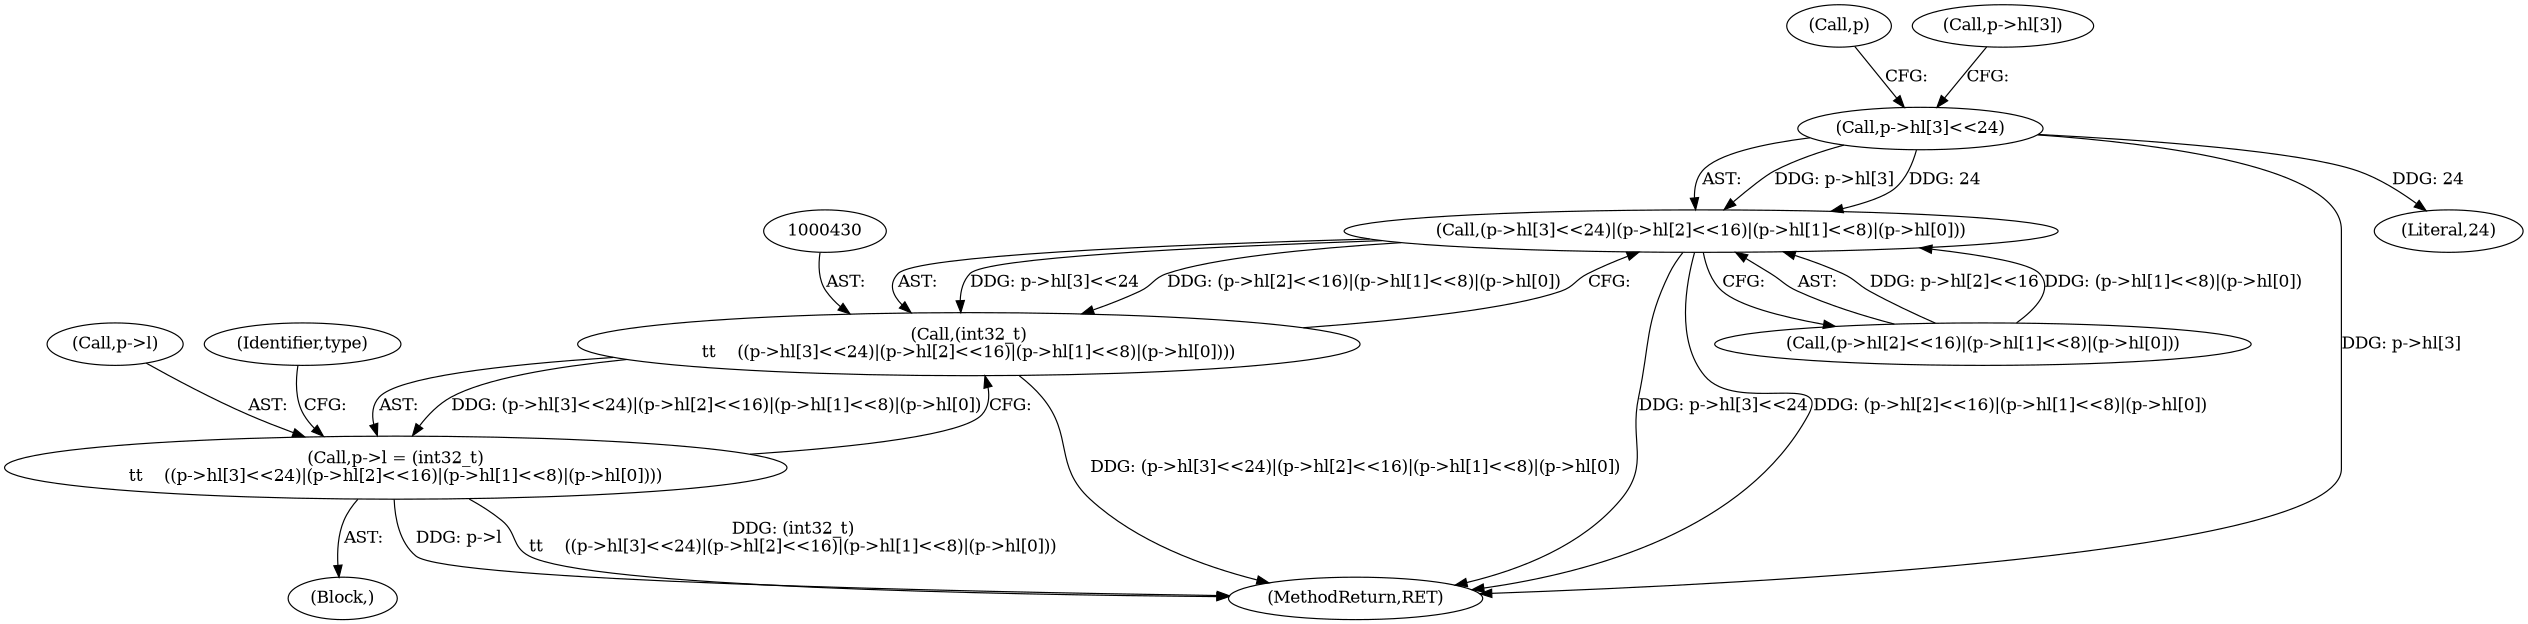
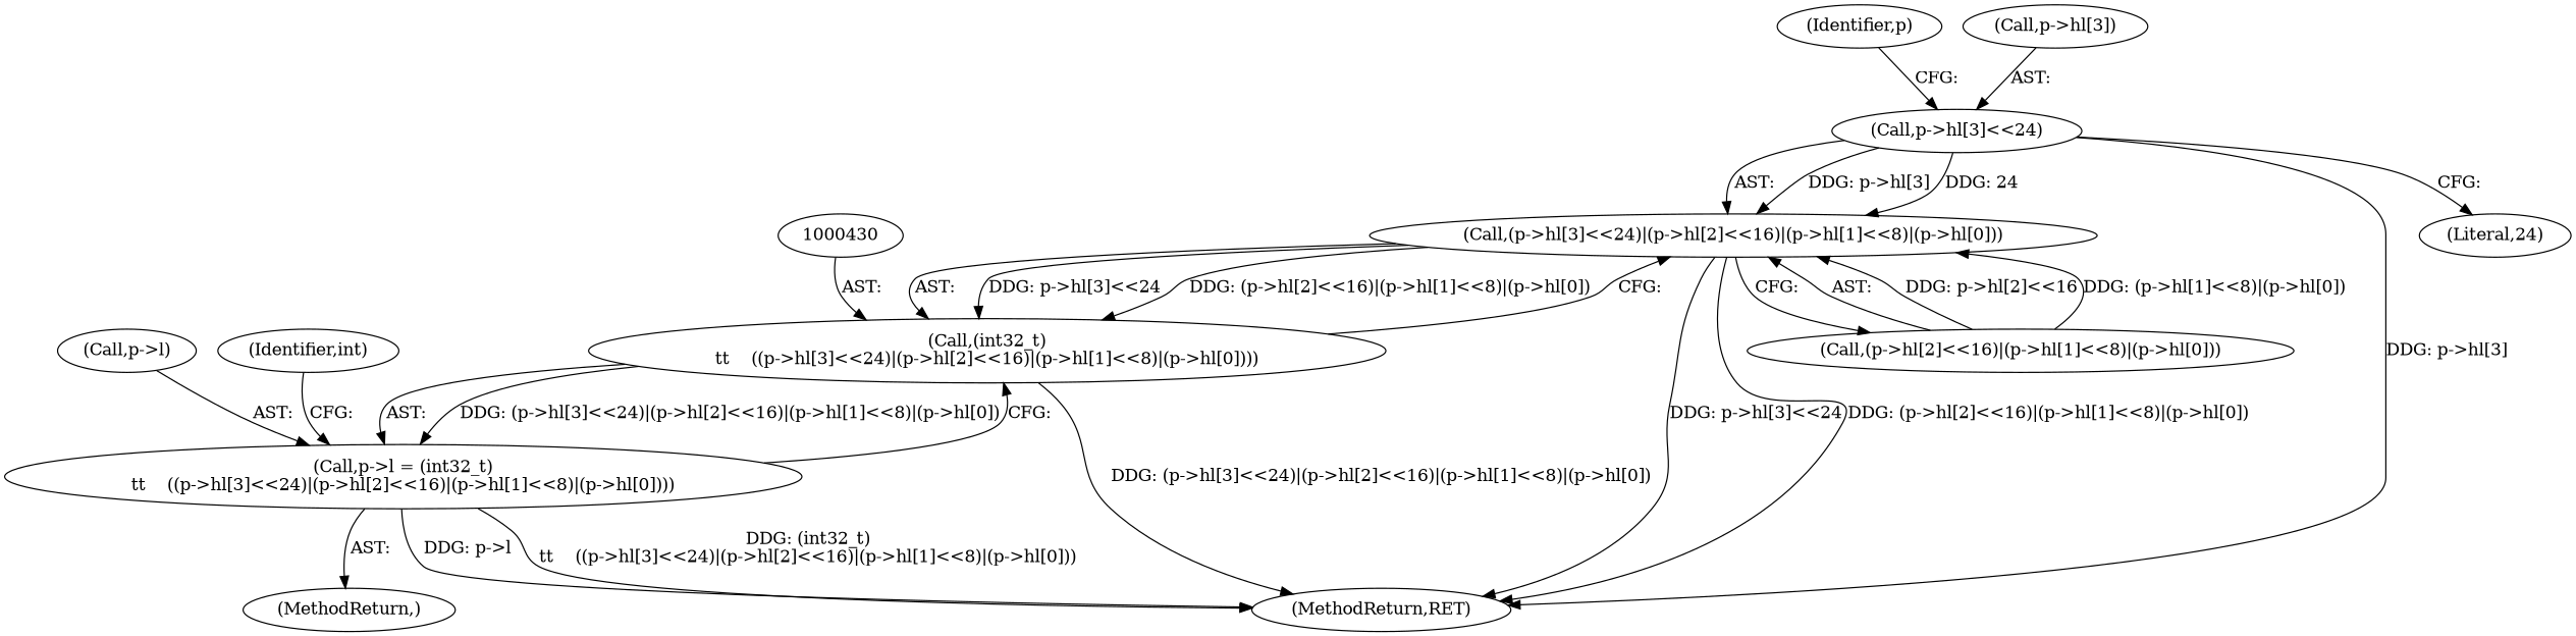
  digraph {
    n1 [label="(Call,p->hl[3]<<24)"]
    n2 [label="(Call,(p->hl[3]<<24)|(p->hl[2]<<16)|(p->hl[1]<<8)|(p->hl[0]))"]
    n3 [label="(MethodReturn,RET)"]
    n4 [label="(Literal,24)"]
    n5 [label="(Call,(int32_t)\n\t\t    ((p->hl[3]<<24)|(p->hl[2]<<16)|(p->hl[1]<<8)|(p->hl[0])))"]
    n6 [label="(Call,(p->hl[2]<<16)|(p->hl[1]<<8)|(p->hl[0]))"]
    n7 [label="(Call,p->l = (int32_t)\n\t\t    ((p->hl[3]<<24)|(p->hl[2]<<16)|(p->hl[1]<<8)|(p->hl[0])))"]
-   n8 [label="(Block,)"]
-   n9 [label="(Call,p)"]
+   n8 [label="(MethodReturn,)"]
+   n9 [label="(Identifier,p)"]
    n10 [label="(Call,p->l)"]
-   n11 [label="(Identifier,type)"]
+   n11 [label="(Identifier,int)"]
    n12 [label="(Call,p->hl[3])"]
    1000430
    n1 -> n2 [label="AST: "]
    n1 -> n2 [label="DDG: p->hl[3]"]
    n1 -> n2 [label="DDG: 24"]
    n1 -> n3 [label="DDG: p->hl[3]"]
-   n1 -> n4 [label="DDG: 24"]
+   n1 -> n4 [label="CFG: "]
    n2 -> n3 [label="DDG: p->hl[3]<<24"]
    n2 -> n3 [label="DDG: (p->hl[2]<<16)|(p->hl[1]<<8)|(p->hl[0])"]
    n2 -> n5 [label="AST: "]
    n2 -> n5 [label="DDG: p->hl[3]<<24"]
    n2 -> n5 [label="DDG: (p->hl[2]<<16)|(p->hl[1]<<8)|(p->hl[0])"]
    n2 -> n6 [label="CFG: "]
    n5 -> n2 [label="CFG: "]
    n5 -> n3 [label="DDG: (p->hl[3]<<24)|(p->hl[2]<<16)|(p->hl[1]<<8)|(p->hl[0])"]
    n5 -> n7 [label="AST: "]
    n5 -> n7 [label="DDG: (p->hl[3]<<24)|(p->hl[2]<<16)|(p->hl[1]<<8)|(p->hl[0])"]
    n6 -> n2 [label="AST: "]
    n6 -> n2 [label="DDG: p->hl[2]<<16"]
    n6 -> n2 [label="DDG: (p->hl[1]<<8)|(p->hl[0])"]
    n7 -> n3 [label="DDG: p->l"]
    n7 -> n3 [label="DDG: (int32_t)\n\t\t    ((p->hl[3]<<24)|(p->hl[2]<<16)|(p->hl[1]<<8)|(p->hl[0]))"]
    n7 -> n5 [label="CFG: "]
    n7 -> n8 [label="AST: "]
    n9 -> n1 [label="CFG: "]
    n10 -> n7 [label="AST: "]
    n11 -> n7 [label="CFG: "]
-   n12 -> n1 [label="CFG: "]
+   n12 -> n1 [label="AST: "]
    1000430 -> n5 [label="AST: "]
  }
